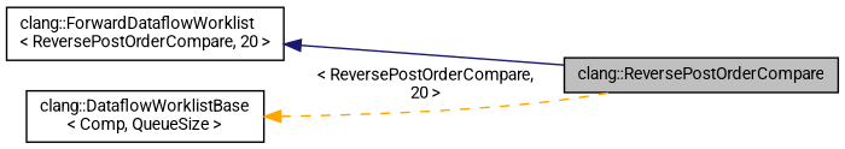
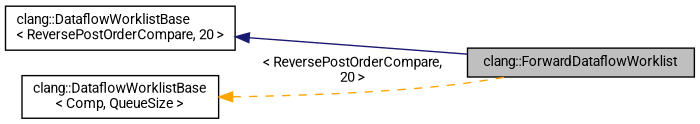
  digraph {
    fontname=Roboto
    rankdir=LR
    node [color=black fontname=Roboto fontsize=10 shape=record]
    edge [dir=back fontname=Roboto fontsize=10 labelfontname=Helvetica labelfontsize=10]
-   n1 [fillcolor=grey75 fontcolor=black height=0.2 label="clang::ReversePostOrderCompare" style=filled width=0.4]
-   n2 [height=0.2 label="clang::ForwardDataflowWorklist\l\< ReversePostOrderCompare, 20 \>" width=0.4]
+   n1 [fillcolor=grey75 fontcolor=black height=0.2 label="clang::ForwardDataflowWorklist" style=filled width=0.4]
+   n2 [height=0.2 label="clang::DataflowWorklistBase\l\< ReversePostOrderCompare, 20 \>" width=0.4]
    n3 [height=0.2 label="clang::DataflowWorklistBase\l\< Comp, QueueSize \>" width=0.4]
    n2 -> n1 [color=midnightblue style=solid]
    n3 -> n1 [color=orange label=" \< ReversePostOrderCompare,\l 20 \>" style=dashed]
  }
